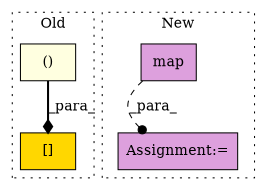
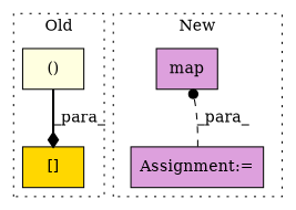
  digraph {
    node [shape=box style=filled fillcolor=plum]
    n1 [a=106 l=88 label="()" s=6892 fillcolor=lightyellow]
    n2 [a=2 l="33,2" label="[]" s="6859,6980" fillcolor=gold]
    n3 [a=32 l="4,1" label=map s="7618,7658"]
    n4 [a=7 l=1 label="Assignment:=" s=7600]
    subgraph cluster_1 {
      label=Old
      style=dotted
      n1
      n2
    }
    subgraph cluster_2 {
      label=New
      style=dotted
      n3
      n4
    }
    n1 -> n2 [label=_para_ style=bold arrowhead=diamond]
-   n3 -> n4 [label=_para_ style=dashed arrowhead=dot]
+   n4 -> n3 [label=_para_ style=dashed arrowhead=dot]
  }
